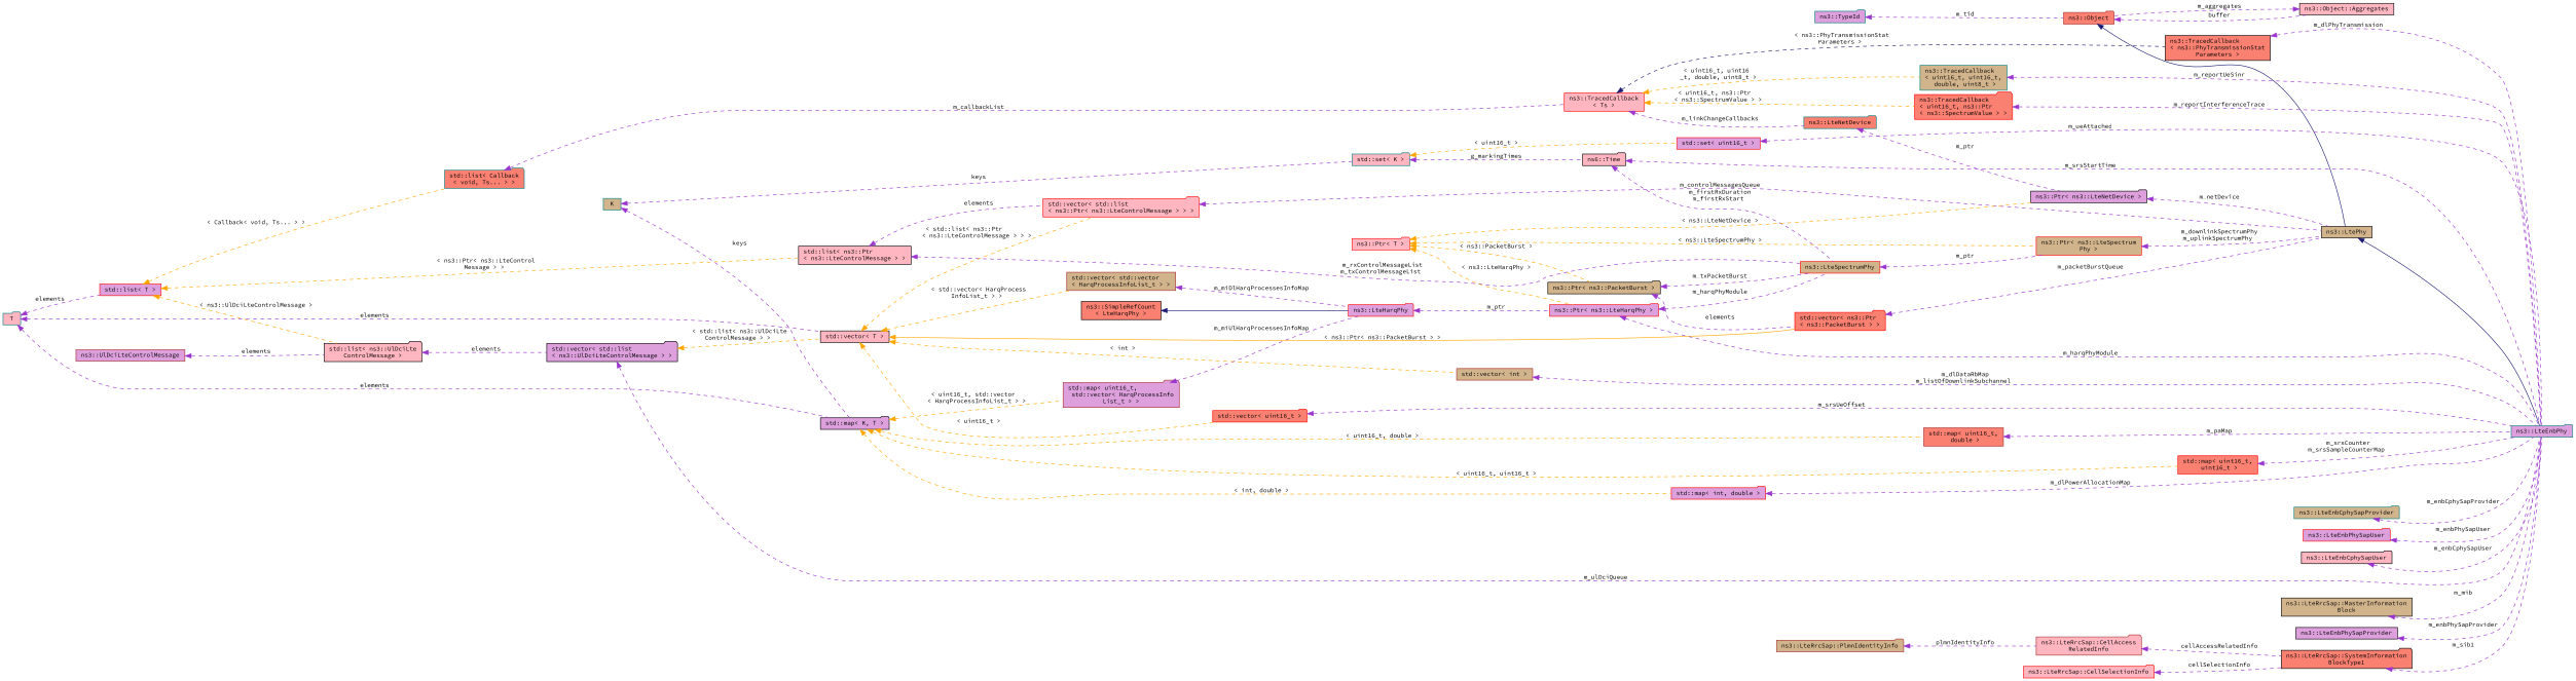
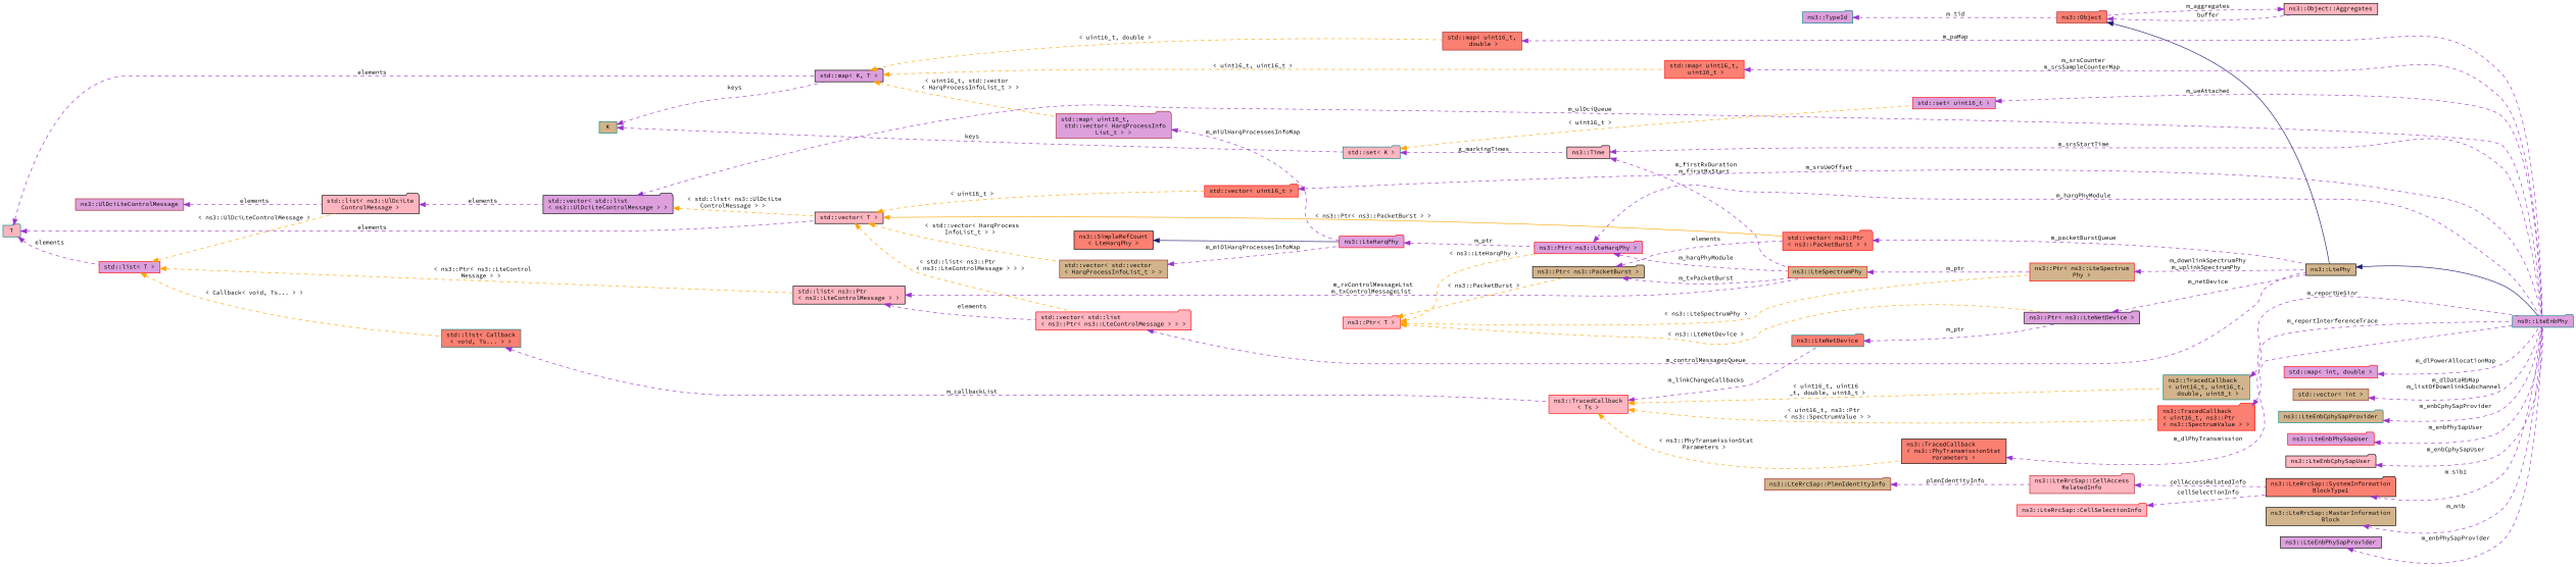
  digraph {
    fontname="Source Code Pro"
    rankdir=LR
    node [color=black fillcolor=plum fontname="Source Code Pro" fontsize=10 shape=folder style=filled]
    edge [color=darkorchid3 dir=back fontname="Source Code Pro" fontsize=10 labelfontname=Helvetica labelfontsize=10 style=dashed]
-   n1 [color=teal fontcolor=black height=0.2 label="ns3::LteEnbPhy" width=0.4]
+   n1 [color=teal fontcolor=black height=0.2 label="ns0::LteEnbPhy" width=0.4]
    n2 [fillcolor=tan height=0.2 label="ns3::LtePhy" shape=box width=0.4]
    n3 [color=brown fillcolor=salmon height=0.2 label="ns3::Object" width=0.4]
    n4 [fillcolor=lightpink height=0.2 label="ns3::Object::Aggregates" shape=box width=0.4]
    n5 [color=teal height=0.2 label="ns3::TypeId" width=0.4]
    n6 [color=red fillcolor=tan height=0.2 label="ns3::Ptr\< ns3::LteSpectrum\lPhy \>" shape=box width=0.4]
    n7 [color=red fillcolor=tan height=0.2 label="ns3::LteSpectrumPhy" shape=box width=0.4]
-   n8 [fillcolor=lightpink height=0.2 label="ns6::Time" width=0.4]
+   n8 [fillcolor=lightpink height=0.2 label="ns3::Time" width=0.4]
    n9 [color=teal fillcolor=lightpink height=0.2 label="std::set\< K \>" width=0.4]
    n10 [color=red height=0.2 label="std::set\< uint16_t \>" shape=box width=0.4]
    n11 [color=teal fillcolor=tan height=0.2 label=K shape=box width=0.4]
    n12 [height=0.2 label="std::map\< K, T \>" width=0.4]
    n13 [color=brown height=0.2 label="std::map\< uint16_t,\l std::vector\< HarqProcessInfo\lList_t \> \>" width=0.4]
    n14 [color=red height=0.2 label="std::map\< int, double \>" width=0.4]
    n15 [color=brown fillcolor=salmon height=0.2 label="std::map\< uint16_t,\l double \>" shape=box width=0.4]
    n16 [color=red fillcolor=salmon height=0.2 label="std::map\< uint16_t,\l uint16_t \>" shape=box width=0.4]
    n17 [fillcolor=lightpink height=0.2 label="std::list\< ns3::Ptr\l\< ns3::LteControlMessage \> \>" shape=box width=0.4]
    n18 [color=red fillcolor=lightpink height=0.2 label="std::vector\< std::list\l\< ns3::Ptr\< ns3::LteControlMessage \> \> \>" width=0.4]
    n19 [color=red height=0.2 label="std::list\< T \>" shape=box width=0.4]
-   n20 [color=teal fillcolor=salmon height=0.2 label="std::list\< Callback\l\< void, Ts... \> \>" width=0.4]
+   n20 [color=teal fillcolor=salmon height=0.2 label="std::list\< Callback\l\< void, Ts... \> \>" shape=box width=0.4]
    n21 [fillcolor=lightpink height=0.2 label="std::list\< ns3::UlDciLte\lControlMessage \>" width=0.4]
    n22 [color=red fillcolor=lightpink height=0.2 label="ns3::TracedCallback\l\< Ts \>" shape=box width=0.4]
    n23 [height=0.2 label="std::vector\< std::list\l\< ns3::UlDciLteControlMessage \> \>" width=0.4]
    n24 [color=teal fillcolor=lightpink height=0.2 label=T width=0.4]
    n25 [fillcolor=lightpink height=0.2 label="std::vector\< T \>" shape=box width=0.4]
    n26 [color=brown fillcolor=tan height=0.2 label="std::vector\< std::vector\l\< HarqProcessInfoList_t \> \>" shape=box width=0.4]
    n27 [color=red fillcolor=salmon height=0.2 label="std::vector\< ns3::Ptr\l\< ns3::PacketBurst \> \>" width=0.4]
    n28 [color=red fillcolor=salmon height=0.2 label="std::vector\< uint16_t \>" width=0.4]
    n29 [color=brown fillcolor=tan height=0.2 label="std::vector\< int \>" shape=box width=0.4]
    n30 [color=red height=0.2 label="ns3::Ptr\< ns3::LteHarqPhy \>" width=0.4]
    n31 [color=red height=0.2 label="ns3::LteHarqPhy" width=0.4]
    n32 [fillcolor=salmon height=0.2 label="ns3::SimpleRefCount\l\< LteHarqPhy \>" shape=box width=0.4]
    n33 [color=red fillcolor=lightpink height=0.2 label="ns3::Ptr\< T \>" width=0.4]
    n34 [fillcolor=tan height=0.2 label="ns3::Ptr\< ns3::PacketBurst \>" width=0.4]
    n35 [height=0.2 label="ns3::Ptr\< ns3::LteNetDevice \>" width=0.4]
    n36 [color=teal fillcolor=salmon height=0.2 label="ns3::LteNetDevice" width=0.4]
    n37 [color=red fillcolor=salmon height=0.2 label="ns3::TracedCallback\l\< uint16_t, ns3::Ptr\l\< ns3::SpectrumValue \> \>" width=0.4]
    n38 [fillcolor=salmon height=0.2 label="ns3::TracedCallback\l\< ns3::PhyTransmissionStat\lParameters \>" shape=box width=0.4]
    n39 [color=teal fillcolor=tan height=0.2 label="ns3::TracedCallback\l\< uint16_t, uint16_t,\l double, uint8_t \>" shape=box width=0.4]
    n40 [color=teal fillcolor=tan height=0.2 label="ns3::LteEnbCphySapProvider" width=0.4]
    n41 [color=red height=0.2 label="ns3::LteEnbPhySapUser" width=0.4]
    n42 [fillcolor=lightpink height=0.2 label="ns3::LteEnbCphySapUser" width=0.4]
    n43 [color=brown height=0.2 label="ns3::UlDciLteControlMessage" shape=box width=0.4]
    n44 [fillcolor=salmon height=0.2 label="ns3::LteRrcSap::SystemInformation\lBlockType1" width=0.4]
    n45 [color=red fillcolor=lightpink height=0.2 label="ns3::LteRrcSap::CellSelectionInfo" width=0.4]
    n46 [color=brown fillcolor=lightpink height=0.2 label="ns3::LteRrcSap::CellAccess\lRelatedInfo" width=0.4]
    n47 [color=brown fillcolor=tan height=0.2 label="ns3::LteRrcSap::PlmnIdentityInfo" width=0.4]
    n48 [fillcolor=tan height=0.2 label="ns3::LteRrcSap::MasterInformation\lBlock" shape=box width=0.4]
    n49 [height=0.2 label="ns3::LteEnbPhySapProvider" shape=box width=0.4]
    n2 -> n1 [color=midnightblue style=solid]
    n3 -> n2 [color=midnightblue style=solid]
    n3 -> n4 [label=" buffer"]
    n4 -> n3 [label=" m_aggregates"]
    n5 -> n3 [label=" m_tid"]
    n6 -> n2 [label=" m_downlinkSpectrumPhy\nm_uplinkSpectrumPhy"]
    n7 -> n6 [label=" m_ptr"]
    n8 -> n1 [label=" m_srsStartTime"]
    n8 -> n7 [label=" m_firstRxDuration\nm_firstRxStart"]
    n9 -> n8 [label=" g_markingTimes"]
    n9 -> n10 [color=orange label=" \< uint16_t \>"]
    n10 -> n1 [label=" m_ueAttached"]
    n11 -> n9 [label=" keys"]
    n11 -> n12 [label=" keys"]
    n12 -> n13 [color=orange label=" \< uint16_t, std::vector\l\< HarqProcessInfoList_t \> \>"]
-   n12 -> n14 [color=orange label=" \< int, double \>"]
    n12 -> n15 [color=orange label=" \< uint16_t, double \>"]
    n12 -> n16 [color=orange label=" \< uint16_t, uint16_t \>"]
    n13 -> n31 [label=" m_miUlHarqProcessesInfoMap"]
    n14 -> n1 [label=" m_dlPowerAllocationMap"]
    n15 -> n1 [label=" m_paMap"]
    n16 -> n1 [label=" m_srsCounter\nm_srsSampleCounterMap"]
    n17 -> n7 [label=" m_rxControlMessageList\nm_txControlMessageList"]
    n17 -> n18 [label=" elements"]
    n18 -> n2 [label=" m_controlMessagesQueue"]
    n19 -> n17 [color=orange label=" \< ns3::Ptr\< ns3::LteControl\lMessage \> \>"]
    n19 -> n20 [color=orange label=" \< Callback\< void, Ts... \> \>"]
    n19 -> n21 [color=orange label=" \< ns3::UlDciLteControlMessage \>"]
    n20 -> n22 [label=" m_callbackList"]
    n21 -> n23 [label=" elements"]
    n22 -> n36 [label=" m_linkChangeCallbacks"]
    n22 -> n37 [color=orange label=" \< uint16_t, ns3::Ptr\l\< ns3::SpectrumValue \> \>"]
-   n22 -> n38 [color=midnightblue label=" \< ns3::PhyTransmissionStat\lParameters \>"]
+   n22 -> n38 [color=orange label=" \< ns3::PhyTransmissionStat\lParameters \>"]
    n22 -> n39 [color=orange label=" \< uint16_t, uint16\l_t, double, uint8_t \>"]
    n23 -> n1 [label=" m_ulDciQueue"]
    n23 -> n25 [color=orange label=" \< std::list\< ns3::UlDciLte\lControlMessage \> \>"]
    n24 -> n12 [label=" elements"]
    n24 -> n19 [label=" elements"]
    n24 -> n25 [label=" elements"]
    n25 -> n18 [color=orange label=" \< std::list\< ns3::Ptr\l\< ns3::LteControlMessage \> \> \>"]
    n25 -> n26 [color=orange label=" \< std::vector\< HarqProcess\lInfoList_t \> \>"]
    n25 -> n27 [color=orange label=" \< ns3::Ptr\< ns3::PacketBurst \> \>" style=solid]
    n25 -> n28 [color=orange label=" \< uint16_t \>"]
-   n25 -> n29 [color=orange label=" \< int \>"]
    n26 -> n31 [label=" m_miDlHarqProcessesInfoMap"]
    n27 -> n2 [label=" m_packetBurstQueue"]
    n28 -> n1 [label=" m_srsUeOffset"]
    n29 -> n1 [label=" m_dlDataRbMap\nm_listOfDownlinkSubchannel"]
    n30 -> n1 [label=" m_harqPhyModule"]
    n30 -> n7 [label=" m_harqPhyModule"]
    n31 -> n30 [label=" m_ptr"]
    n32 -> n31 [color=midnightblue style=solid]
    n33 -> n6 [color=orange label=" \< ns3::LteSpectrumPhy \>"]
    n33 -> n30 [color=orange label=" \< ns3::LteHarqPhy \>"]
    n33 -> n34 [color=orange label=" \< ns3::PacketBurst \>"]
    n33 -> n35 [color=orange label=" \< ns3::LteNetDevice \>"]
    n34 -> n7 [label=" m_txPacketBurst"]
    n34 -> n27 [label=" elements"]
    n35 -> n2 [label=" m_netDevice"]
    n36 -> n35 [label=" m_ptr"]
    n37 -> n1 [label=" m_reportInterferenceTrace"]
    n38 -> n1 [label=" m_dlPhyTransmission"]
    n39 -> n1 [label=" m_reportUeSinr"]
    n40 -> n1 [label=" m_enbCphySapProvider"]
    n41 -> n1 [label=" m_enbPhySapUser"]
    n42 -> n1 [label=" m_enbCphySapUser"]
    n43 -> n21 [label=" elements"]
    n44 -> n1 [label=" m_sib1"]
    n45 -> n44 [label=" cellSelectionInfo"]
    n46 -> n44 [label=" cellAccessRelatedInfo"]
    n47 -> n46 [label=" plmnIdentityInfo"]
    n48 -> n1 [label=" m_mib"]
    n49 -> n1 [label=" m_enbPhySapProvider"]
  }
